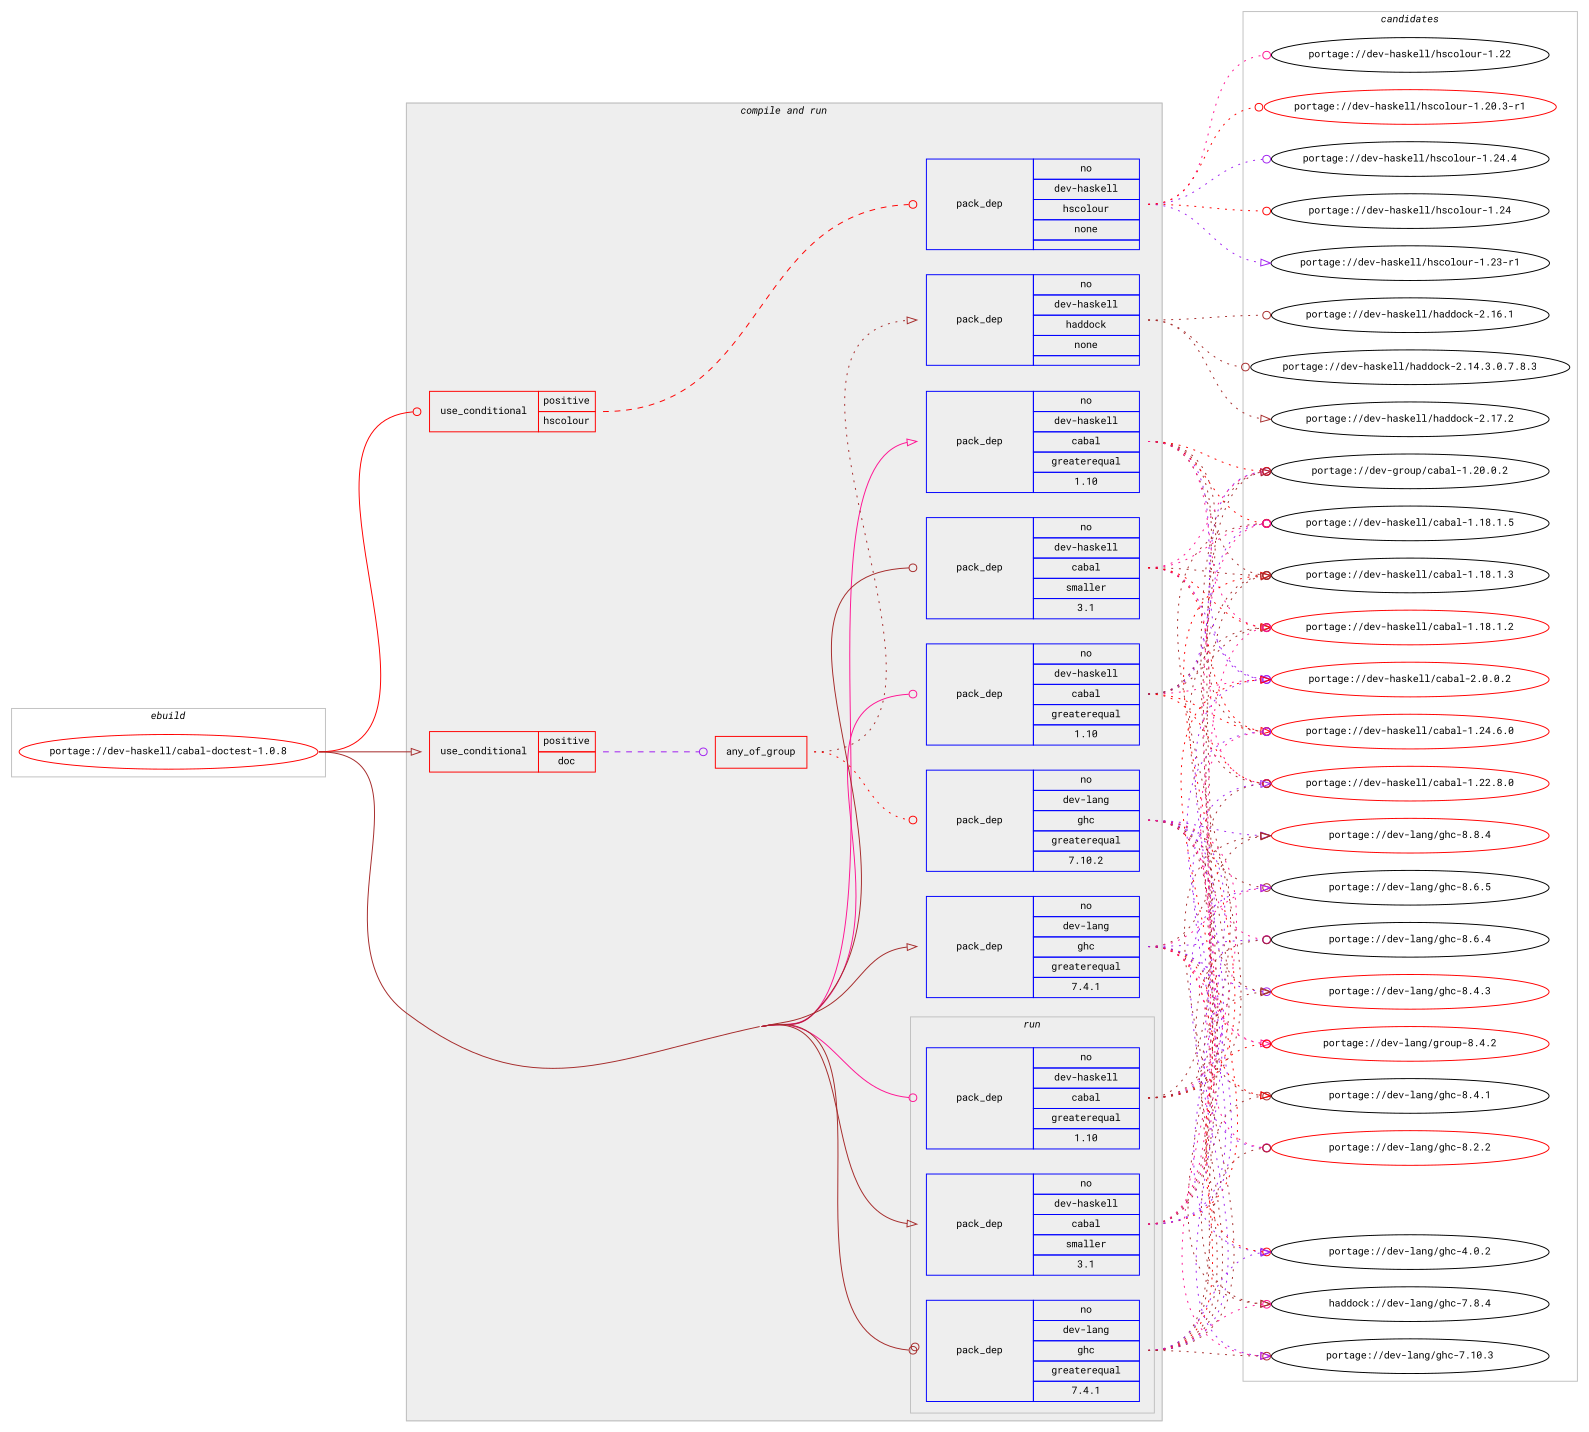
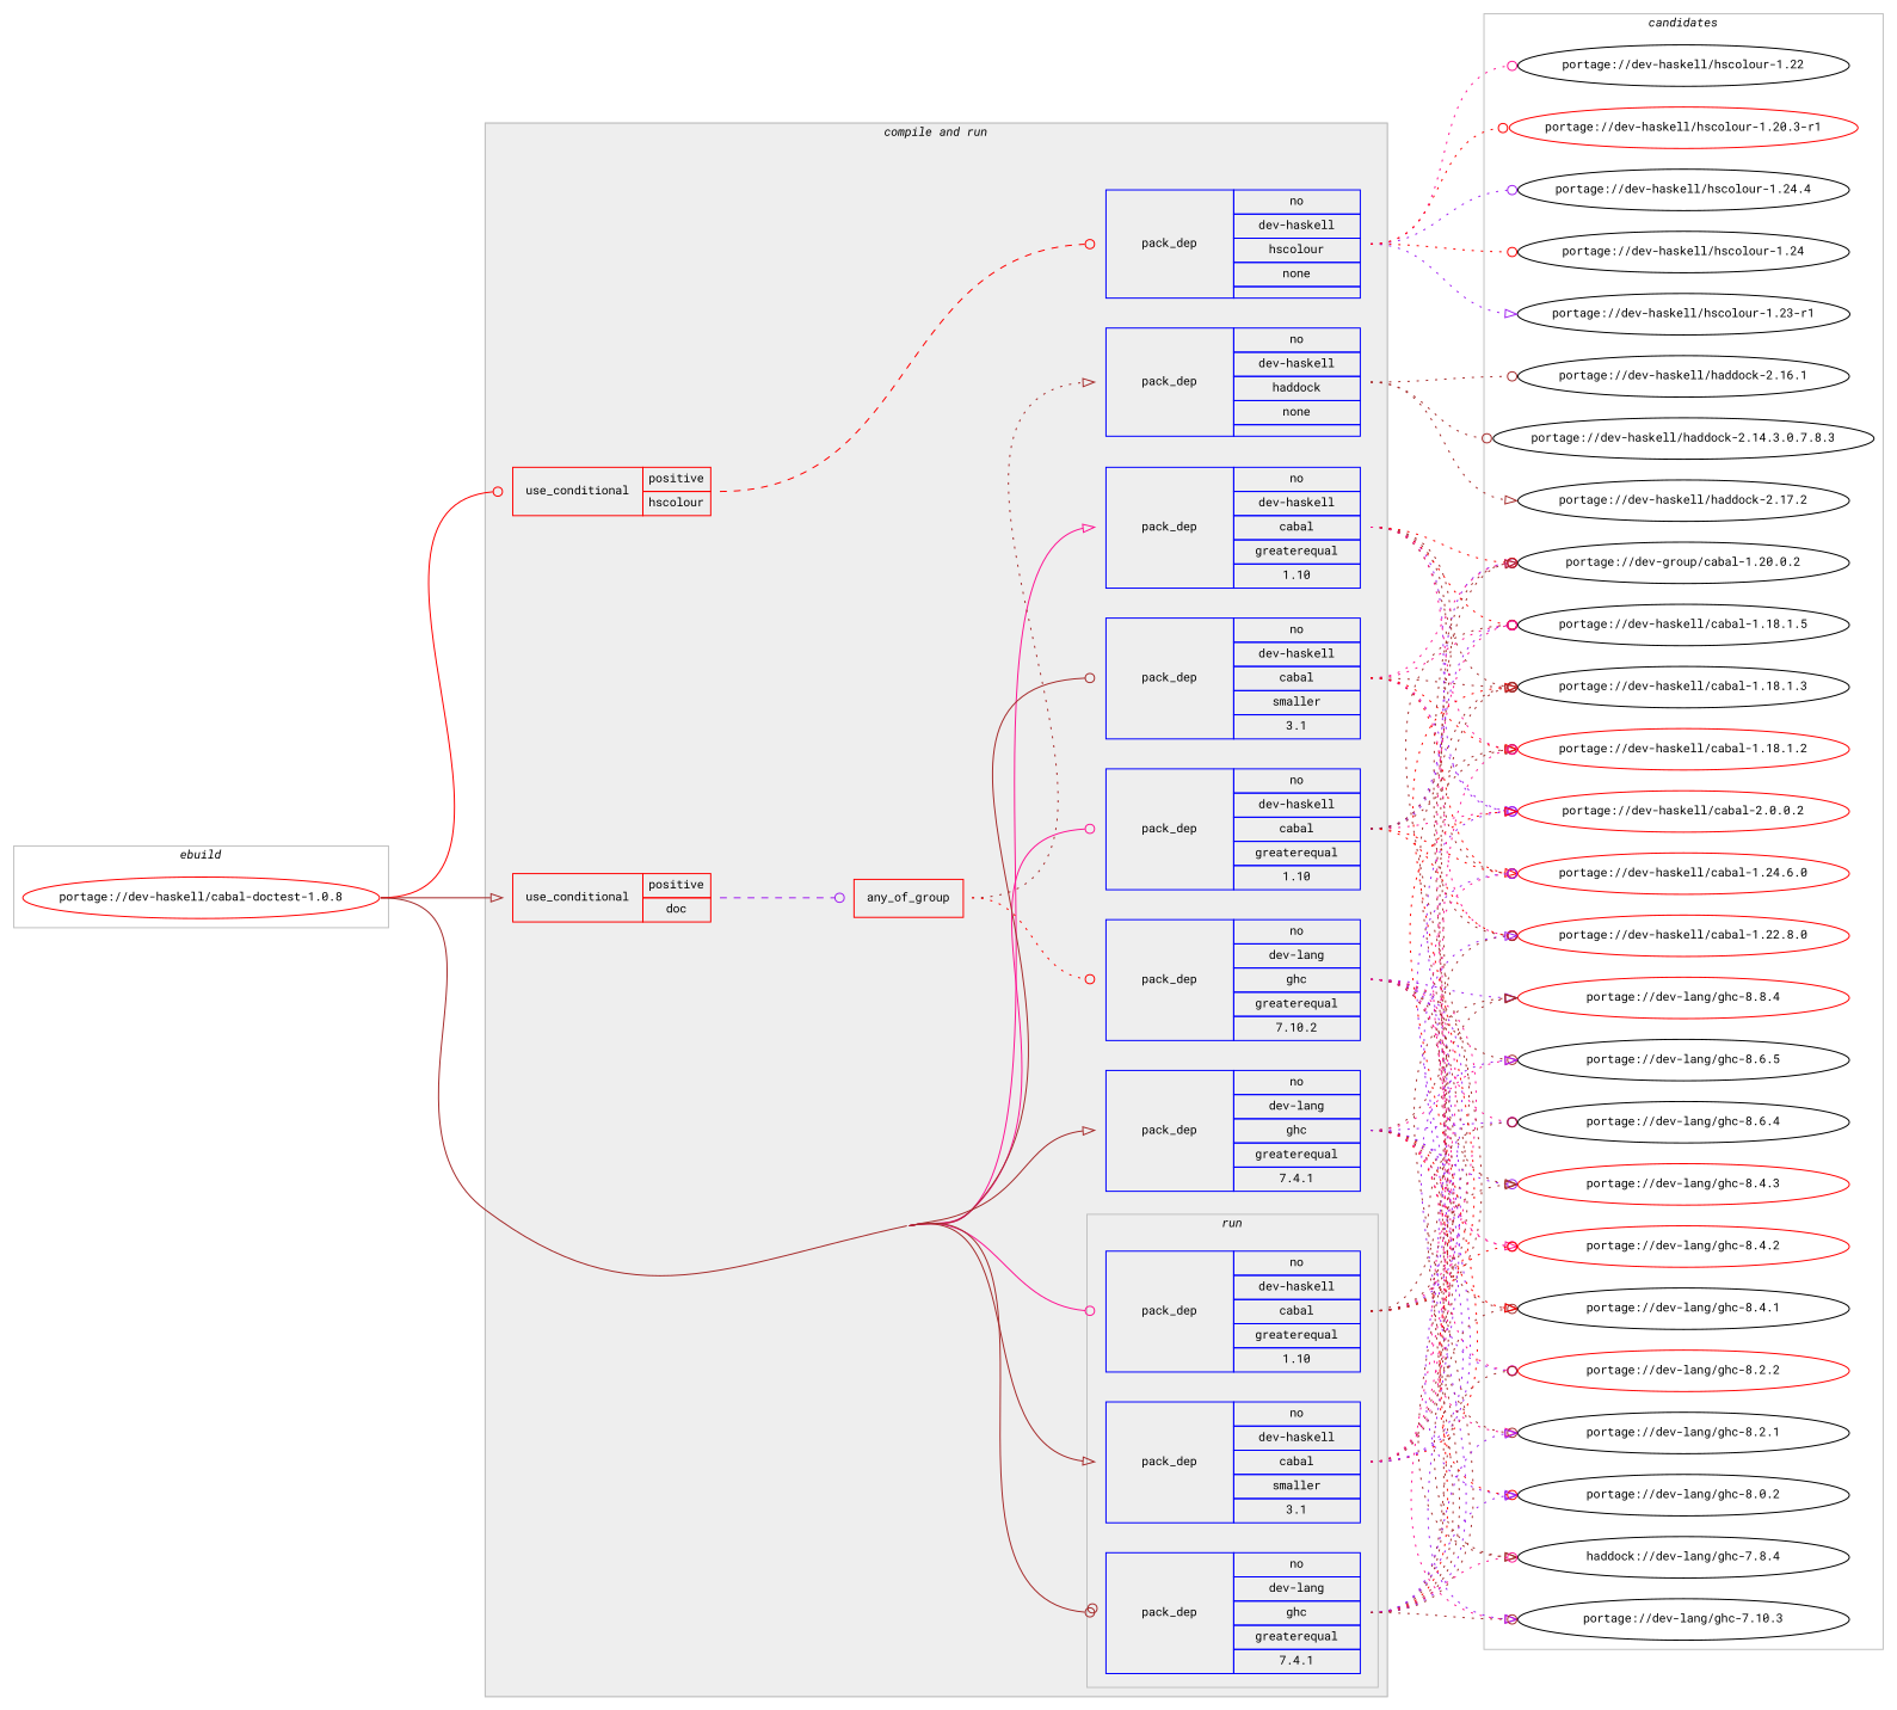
  digraph {
    compound=true
    concentrate=true
    fontname="Roboto Mono"
    fontsize=10
    newrank=true
    rankdir=LR
    ranksep=1.5
    node [color=black fontname="Roboto Mono" fontsize=10]
    edge [arrowhead=odot color=brown fontname="Roboto Mono" headport=w style=dotted tailport=e weight=100]
    n1 [color=red label="portage://dev-haskell/cabal-doctest-1.0.8" width=4]
    n2 [color=blue label=<<TABLE BORDER="0" CELLBORDER="1" CELLSPACING="0" CELLPADDING="4" WIDTH="220"><TR><TD ROWSPAN="6" CELLPADDING="30">pack_dep</TD></TR><TR><TD WIDTH="110">no</TD></TR><TR><TD>dev-haskell</TD></TR><TR><TD>haddock</TD></TR><TR><TD>none</TD></TR><TR><TD></TD></TR></TABLE>> shape=none]
    n3 [color=blue label=<<TABLE BORDER="0" CELLBORDER="1" CELLSPACING="0" CELLPADDING="4" WIDTH="220"><TR><TD ROWSPAN="6" CELLPADDING="30">pack_dep</TD></TR><TR><TD WIDTH="110">no</TD></TR><TR><TD>dev-lang</TD></TR><TR><TD>ghc</TD></TR><TR><TD>greaterequal</TD></TR><TR><TD>7.10.2</TD></TR></TABLE>> shape=none]
    n4 [color=red label=<<TABLE BORDER="0" CELLBORDER="1" CELLSPACING="0" CELLPADDING="4"><TR><TD CELLPADDING="10">any_of_group</TD></TR></TABLE>> shape=none]
    n5 [color=red label=<<TABLE BORDER="0" CELLBORDER="1" CELLSPACING="0" CELLPADDING="4"><TR><TD ROWSPAN="3" CELLPADDING="10">use_conditional</TD></TR><TR><TD>positive</TD></TR><TR><TD>doc</TD></TR></TABLE>> shape=none]
    n6 [color=blue label=<<TABLE BORDER="0" CELLBORDER="1" CELLSPACING="0" CELLPADDING="4" WIDTH="220"><TR><TD ROWSPAN="6" CELLPADDING="30">pack_dep</TD></TR><TR><TD WIDTH="110">no</TD></TR><TR><TD>dev-haskell</TD></TR><TR><TD>hscolour</TD></TR><TR><TD>none</TD></TR><TR><TD></TD></TR></TABLE>> shape=none]
    n7 [color=red label=<<TABLE BORDER="0" CELLBORDER="1" CELLSPACING="0" CELLPADDING="4"><TR><TD ROWSPAN="3" CELLPADDING="10">use_conditional</TD></TR><TR><TD>positive</TD></TR><TR><TD>hscolour</TD></TR></TABLE>> shape=none]
    n8 [color=blue label=<<TABLE BORDER="0" CELLBORDER="1" CELLSPACING="0" CELLPADDING="4" WIDTH="220"><TR><TD ROWSPAN="6" CELLPADDING="30">pack_dep</TD></TR><TR><TD WIDTH="110">no</TD></TR><TR><TD>dev-haskell</TD></TR><TR><TD>cabal</TD></TR><TR><TD>greaterequal</TD></TR><TR><TD>1.10</TD></TR></TABLE>> shape=none]
    n9 [color=blue label=<<TABLE BORDER="0" CELLBORDER="1" CELLSPACING="0" CELLPADDING="4" WIDTH="220"><TR><TD ROWSPAN="6" CELLPADDING="30">pack_dep</TD></TR><TR><TD WIDTH="110">no</TD></TR><TR><TD>dev-haskell</TD></TR><TR><TD>cabal</TD></TR><TR><TD>greaterequal</TD></TR><TR><TD>1.10</TD></TR></TABLE>> shape=none]
    n10 [color=blue label=<<TABLE BORDER="0" CELLBORDER="1" CELLSPACING="0" CELLPADDING="4" WIDTH="220"><TR><TD ROWSPAN="6" CELLPADDING="30">pack_dep</TD></TR><TR><TD WIDTH="110">no</TD></TR><TR><TD>dev-haskell</TD></TR><TR><TD>cabal</TD></TR><TR><TD>smaller</TD></TR><TR><TD>3.1</TD></TR></TABLE>> shape=none]
    n11 [color=blue label=<<TABLE BORDER="0" CELLBORDER="1" CELLSPACING="0" CELLPADDING="4" WIDTH="220"><TR><TD ROWSPAN="6" CELLPADDING="30">pack_dep</TD></TR><TR><TD WIDTH="110">no</TD></TR><TR><TD>dev-lang</TD></TR><TR><TD>ghc</TD></TR><TR><TD>greaterequal</TD></TR><TR><TD>7.4.1</TD></TR></TABLE>> shape=none]
    n12 [color=blue label=<<TABLE BORDER="0" CELLBORDER="1" CELLSPACING="0" CELLPADDING="4" WIDTH="220"><TR><TD ROWSPAN="6" CELLPADDING="30">pack_dep</TD></TR><TR><TD WIDTH="110">no</TD></TR><TR><TD>dev-haskell</TD></TR><TR><TD>cabal</TD></TR><TR><TD>greaterequal</TD></TR><TR><TD>1.10</TD></TR></TABLE>> shape=none]
    n13 [color=blue label=<<TABLE BORDER="0" CELLBORDER="1" CELLSPACING="0" CELLPADDING="4" WIDTH="220"><TR><TD ROWSPAN="6" CELLPADDING="30">pack_dep</TD></TR><TR><TD WIDTH="110">no</TD></TR><TR><TD>dev-haskell</TD></TR><TR><TD>cabal</TD></TR><TR><TD>smaller</TD></TR><TR><TD>3.1</TD></TR></TABLE>> shape=none]
    n14 [color=blue label=<<TABLE BORDER="0" CELLBORDER="1" CELLSPACING="0" CELLPADDING="4" WIDTH="220"><TR><TD ROWSPAN="6" CELLPADDING="30">pack_dep</TD></TR><TR><TD WIDTH="110">no</TD></TR><TR><TD>dev-lang</TD></TR><TR><TD>ghc</TD></TR><TR><TD>greaterequal</TD></TR><TR><TD>7.4.1</TD></TR></TABLE>> shape=none]
    n15 [label="portage://dev-haskell/haddock-2.17.2" width=4]
    n16 [label="portage://dev-haskell/haddock-2.16.1" width=4]
    n17 [label="portage://dev-haskell/haddock-2.14.3.0.7.8.3" width=4]
    n18 [color=red label="portage://dev-lang/ghc-8.8.4" width=4]
    n19 [label="portage://dev-lang/ghc-8.6.5" width=4]
    n20 [label="portage://dev-lang/ghc-8.6.4" width=4]
    n21 [color=red label="portage://dev-lang/ghc-8.4.3" width=4]
-   n22 [color=red label="portage://dev-lang/group-8.4.2" width=4]
+   n22 [color=red label="portage://dev-lang/ghc-8.4.2" width=4]
    n23 [label="portage://dev-lang/ghc-8.4.1" width=4]
    n24 [color=red label="portage://dev-lang/ghc-8.2.2" width=4]
-   n26 [label="portage://dev-lang/ghc-4.0.2" width=4]
+   n25 [label="portage://dev-lang/ghc-8.2.1" width=4]
+   n26 [label="portage://dev-lang/ghc-8.0.2" width=4]
    n27 [label="haddock://dev-lang/ghc-7.8.4" width=4]
    n28 [label="portage://dev-lang/ghc-7.10.3" width=4]
    n29 [label="portage://dev-haskell/hscolour-1.24.4" width=4]
    n30 [label="portage://dev-haskell/hscolour-1.24" width=4]
    n31 [label="portage://dev-haskell/hscolour-1.23-r1" width=4]
    n32 [label="portage://dev-haskell/hscolour-1.22" width=4]
    n33 [color=red label="portage://dev-haskell/hscolour-1.20.3-r1" width=4]
    n34 [color=red label="portage://dev-haskell/cabal-2.0.0.2" width=4]
    n35 [color=red label="portage://dev-haskell/cabal-1.24.6.0" width=4]
    n36 [color=red label="portage://dev-haskell/cabal-1.22.8.0" width=4]
    n37 [label="portage://dev-group/cabal-1.20.0.2" width=4]
    n38 [label="portage://dev-haskell/cabal-1.18.1.5" width=4]
    n39 [label="portage://dev-haskell/cabal-1.18.1.3" width=4]
    n40 [color=red label="portage://dev-haskell/cabal-1.18.1.2" width=4]
    subgraph cluster_1 {
      color=gray
      label=<<i>ebuild</i>>
      n1
    }
    subgraph cluster_2 {
      color=gray
      label=<<i>dependencies</i>>
      subgraph cluster_3 {
        color=gray
        fillcolor="#eeeeee"
        label=<<i>compile</i>>
        style=filled
        subgraph sub_4 {
          color=gray
          fillcolor="#eeeeee"
          label=<<i>compile</i>>
          style=filled
          n5
          subgraph sub_5 {
            color=gray
            fillcolor="#eeeeee"
            label=<<i>compile</i>>
            style=filled
            n4
            subgraph sub_6 {
              color=gray
              fillcolor="#eeeeee"
              label=<<i>compile</i>>
              style=filled
              n2
            }
            subgraph sub_7 {
              color=gray
              fillcolor="#eeeeee"
              label=<<i>compile</i>>
              style=filled
              n3
            }
          }
        }
        subgraph sub_8 {
          color=gray
          fillcolor="#eeeeee"
          label=<<i>compile</i>>
          style=filled
          n7
          subgraph sub_9 {
            color=gray
            fillcolor="#eeeeee"
            label=<<i>compile</i>>
            style=filled
            n6
          }
        }
        subgraph sub_10 {
          color=gray
          fillcolor="#eeeeee"
          label=<<i>compile</i>>
          style=filled
          n8
        }
        subgraph sub_11 {
          color=gray
          fillcolor="#eeeeee"
          label=<<i>compile</i>>
          style=filled
          n9
        }
        subgraph sub_12 {
          color=gray
          fillcolor="#eeeeee"
          label=<<i>compile</i>>
          style=filled
          n10
        }
        subgraph sub_13 {
          color=gray
          fillcolor="#eeeeee"
          label=<<i>compile</i>>
          style=filled
          n11
        }
      }
      subgraph cluster_14 {
        color=gray
        fillcolor="#eeeeee"
        label=<<i>compile and run</i>>
        style=filled
      }
      subgraph cluster_15 {
        color=gray
        fillcolor="#eeeeee"
        label=<<i>run</i>>
        style=filled
        subgraph sub_16 {
          color=gray
          fillcolor="#eeeeee"
          label=<<i>run</i>>
          style=filled
          n12
        }
        subgraph sub_17 {
          color=gray
          fillcolor="#eeeeee"
          label=<<i>run</i>>
          style=filled
          n13
        }
        subgraph sub_18 {
          color=gray
          fillcolor="#eeeeee"
          label=<<i>run</i>>
          style=filled
          n14
        }
      }
    }
    subgraph cluster_19 {
      color=gray
      label=<<i>candidates</i>>
      rank=same
      subgraph sub_20 {
        color=black
        label=<<i>candidates</i>>
        nodesep=1
        rank=same
        n15
        n16
        n17
      }
      subgraph sub_21 {
        color=black
        label=<<i>candidates</i>>
        nodesep=1
        rank=same
        n18
        n19
        n20
        n21
        n22
        n23
        n24
+       n25
        n26
        n27
        n28
      }
      subgraph sub_22 {
        color=black
        label=<<i>candidates</i>>
        nodesep=1
        rank=same
        n29
        n30
        n31
        n32
        n33
      }
      subgraph sub_23 {
        color=black
        label=<<i>candidates</i>>
        nodesep=1
        rank=same
        n34
        n35
        n36
        n37
        n38
        n39
        n40
      }
      subgraph sub_24 {
        color=black
        label=<<i>candidates</i>>
        nodesep=1
        rank=same
        n34
        n35
        n36
        n37
        n38
        n39
        n40
      }
      subgraph sub_25 {
        color=black
        label=<<i>candidates</i>>
        nodesep=1
        rank=same
        n18
        n19
        n20
        n21
        n22
        n23
        n24
+       n25
        n26
        n27
        n28
      }
      subgraph sub_26 {
        color=black
        label=<<i>candidates</i>>
        nodesep=1
        rank=same
        n34
        n35
        n36
        n37
        n38
        n39
        n40
      }
      subgraph sub_27 {
        color=black
        label=<<i>candidates</i>>
        nodesep=1
        rank=same
        n34
        n35
        n36
        n37
        n38
        n39
        n40
      }
      subgraph sub_28 {
        color=black
        label=<<i>candidates</i>>
        nodesep=1
        rank=same
        n34
        n35
        n36
        n37
        n38
        n39
        n40
      }
      subgraph sub_29 {
        color=black
        label=<<i>candidates</i>>
        nodesep=1
        rank=same
        n18
        n19
        n20
        n21
        n22
        n23
        n24
+       n25
        n26
        n27
        n28
      }
    }
    n1 -> n5 [arrowhead=onormal style=solid weight=20]
    n1 -> n7 [color=red style=solid weight=20]
    n1 -> n8 [color=deeppink style=solid weight=20]
    n1 -> n9 [arrowhead=onormal color=deeppink style=solid weight=20]
    n1 -> n10 [style=solid weight=20]
    n1 -> n11 [arrowhead=onormal style=solid weight=20]
    n1 -> n12 [color=deeppink style=solid weight=20]
    n1 -> n13 [arrowhead=onormal style=solid weight=20]
    n1 -> n14 [style=solid weight=20]
    n2 -> n15 [arrowhead=onormal]
    n2 -> n16
    n2 -> n17
    n3 -> n18 [arrowhead=onormal color=purple]
    n3 -> n19
    n3 -> n20 [color=deeppink]
    n3 -> n21 [arrowhead=onormal]
    n3 -> n22 [arrowhead=onormal color=deeppink]
    n3 -> n23 [arrowhead=onormal]
    n3 -> n24 [color=purple]
+   n3 -> n25 [arrowhead=onormal color=deeppink]
    n3 -> n26 [arrowhead=onormal color=purple]
    n3 -> n27 [arrowhead=onormal]
    n3 -> n28 [arrowhead=onormal color=deeppink]
    n4 -> n2 [arrowhead=onormal weight=20]
    n4 -> n3 [color=red weight=20]
    n5 -> n4 [color=purple style=dashed weight=20]
    n6 -> n29 [color=purple]
    n6 -> n30 [color=red]
    n6 -> n31 [arrowhead=onormal color=purple]
    n6 -> n32 [color=deeppink]
    n6 -> n33 [color=red]
    n7 -> n6 [color=red style=dashed weight=20]
    n8 -> n34 [arrowhead=onormal color=deeppink]
    n8 -> n35 [color=red]
    n8 -> n36 [color=red]
    n8 -> n37 [color=purple]
    n8 -> n38 [color=purple]
    n8 -> n39
    n8 -> n40 [arrowhead=onormal]
    n9 -> n34 [color=purple]
    n9 -> n35
    n9 -> n36
    n9 -> n37 [color=red]
    n9 -> n38 [color=red]
    n9 -> n39
    n9 -> n40 [color=deeppink]
    n10 -> n34 [arrowhead=onormal color=purple]
    n10 -> n35 [arrowhead=onormal color=red]
    n10 -> n36 [color=deeppink]
    n10 -> n37 [arrowhead=onormal color=deeppink]
    n10 -> n38 [color=deeppink]
    n10 -> n39
    n10 -> n40 [arrowhead=onormal color=red]
    n11 -> n18 [arrowhead=onormal]
    n11 -> n19 [arrowhead=onormal color=deeppink]
    n11 -> n20 [color=purple]
    n11 -> n21 [color=purple]
    n11 -> n22 [color=deeppink]
    n11 -> n23 [arrowhead=onormal color=red]
    n11 -> n24 [color=deeppink]
+   n11 -> n25
    n11 -> n26 [color=red]
    n11 -> n27 [arrowhead=onormal]
    n11 -> n28 [arrowhead=onormal color=purple]
    n12 -> n34 [color=purple]
    n12 -> n35 [color=deeppink]
    n12 -> n36
    n12 -> n37 [arrowhead=onormal]
    n12 -> n38
    n12 -> n39 [arrowhead=onormal color=red]
    n12 -> n40
    n13 -> n34 [arrowhead=onormal color=red]
    n13 -> n35 [color=purple]
    n13 -> n36 [arrowhead=onormal color=purple]
    n13 -> n37
    n13 -> n38 [color=deeppink]
    n13 -> n39 [arrowhead=onormal]
    n13 -> n40 [color=deeppink]
    n14 -> n18 [arrowhead=onormal]
    n14 -> n19 [arrowhead=onormal color=purple]
    n14 -> n20
    n14 -> n21 [arrowhead=onormal]
    n14 -> n22 [color=red]
    n14 -> n23
    n14 -> n24
+   n14 -> n25 [arrowhead=onormal color=purple]
    n14 -> n26 [arrowhead=onormal color=purple]
    n14 -> n27 [color=deeppink]
    n14 -> n28
  }
